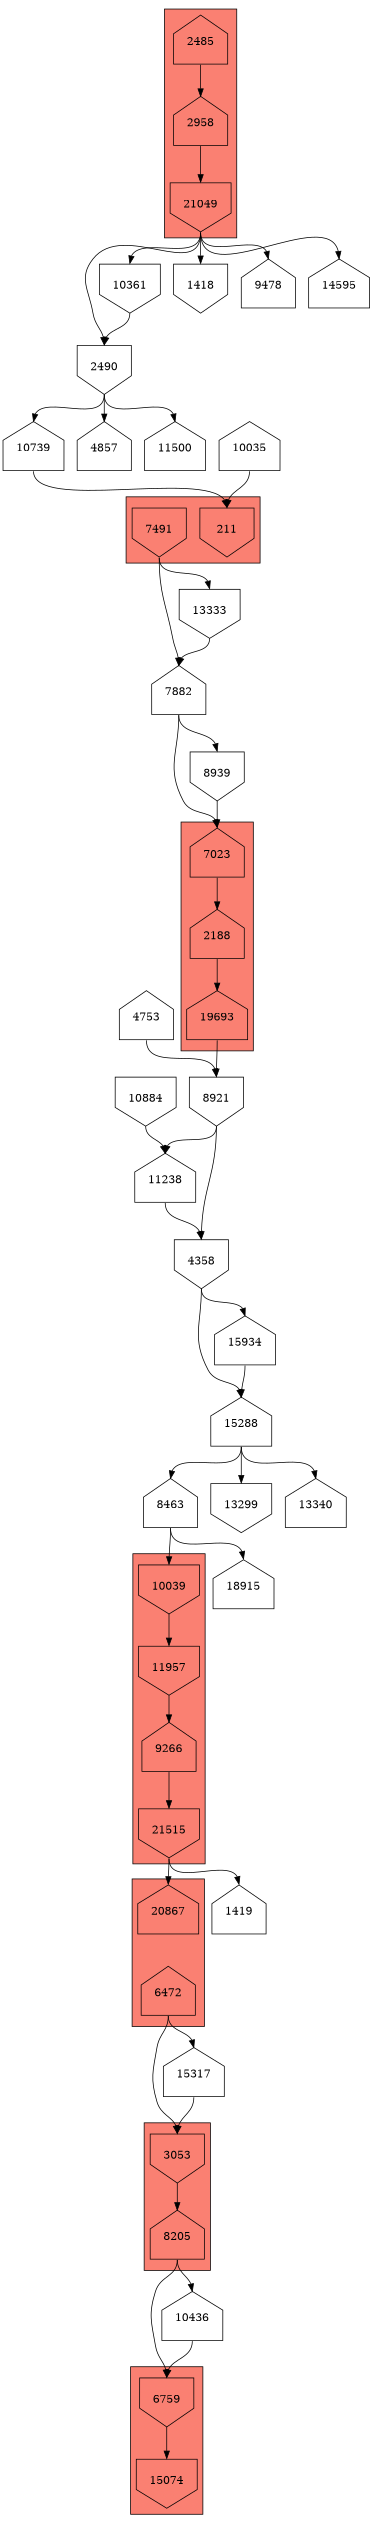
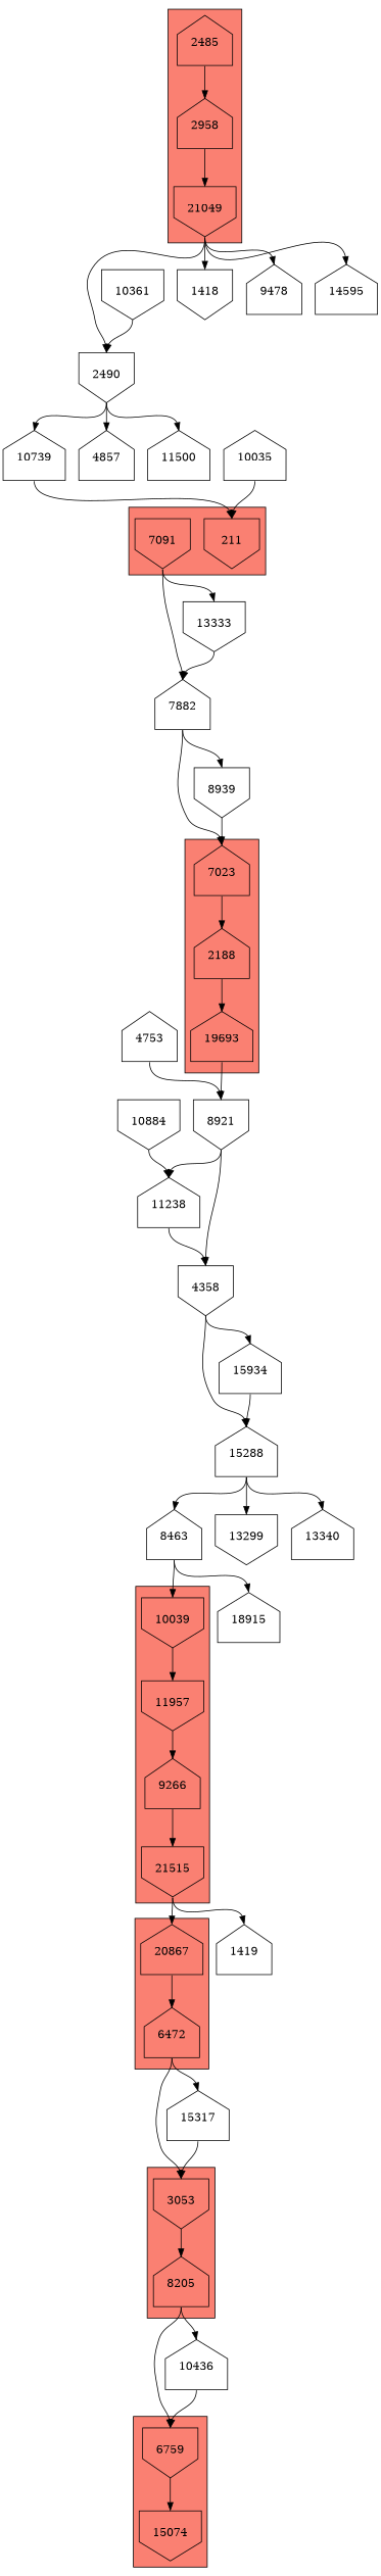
  digraph {
    node [shape=house]
    edge [headport=n tailport=s]
    7023 [height=1 width=1]
    2188 [height=1 width=1]
    19693 [height=1 width=1]
    10039 [height=1 shape=invhouse width=1]
    11957 [height=1 shape=invhouse width=1]
    9266 [height=1 width=1]
    21515 [height=1 shape=invhouse width=1]
    20867 [height=1 width=1]
    6472 [height=1 width=1]
    3053 [height=1 shape=invhouse width=1]
    8205 [height=1 width=1]
    6759 [height=1 shape=invhouse width=1]
    15074 [height=1 shape=invhouse width=1]
    211 [height=1 shape=invhouse width=1]
-   7491 [height=1 shape=invhouse width=1]
+   7491 [height=1 shape=invhouse width=1 label=7091]
    2485 [height=1 width=1]
    2958 [height=1 width=1]
    21049 [height=1 shape=invhouse width=1]
    8921 [height=1 shape=invhouse width=1]
    1419 [height=1 width=1]
    15317 [height=1 width=1]
    10436 [height=1 width=1]
    7882 [height=1 width=1]
    13333 [height=1 shape=invhouse width=1]
    2490 [height=1 shape=invhouse width=1]
    10361 [height=1 shape=invhouse width=1]
    1418 [height=1 shape=invhouse width=1]
    9478 [height=1 width=1]
    14595 [height=1 width=1]
    4358 [height=1 shape=invhouse width=1]
    11238 [height=1 width=1]
    8939 [height=1 shape=invhouse width=1]
    10739 [height=1 width=1]
    4857 [height=1 width=1]
    11500 [height=1 width=1]
    15288 [height=1 width=1]
    15934 [height=1 width=1]
    8463 [height=1 width=1]
    13299 [height=1 shape=invhouse width=1]
    13340 [height=1 width=1]
    18915 [height=1 width=1]
    10884 [height=1 shape=invhouse width=1]
    4753 [height=1 width=1]
    10035 [height=1 width=1]
    subgraph cluster_1 {
      fillcolor=salmon
      style=filled
      7023
      2188
      19693
    }
    subgraph cluster_2 {
      fillcolor=salmon
      style=filled
      10039
      11957
      9266
      21515
    }
    subgraph cluster_3 {
      fillcolor=salmon
      style=filled
      20867
      6472
    }
    subgraph cluster_4 {
      fillcolor=salmon
      style=filled
      3053
      8205
    }
    subgraph cluster_5 {
      fillcolor=salmon
      style=filled
      6759
      15074
    }
    subgraph cluster_6 {
      fillcolor=salmon
      style=filled
      211
      7491
    }
    subgraph cluster_7 {
      fillcolor=salmon
      style=filled
      2485
      2958
      21049
    }
    7023 -> 2188
    2188 -> 19693
    19693 -> 8921
    10039 -> 11957
    11957 -> 9266
    9266 -> 21515
    21515 -> 20867
    21515 -> 1419
+   20867 -> 6472
    6472 -> 3053
    6472 -> 15317
    3053 -> 8205
    8205 -> 6759
    8205 -> 10436
    6759 -> 15074
    7491 -> 7882
    7491 -> 13333
    2485 -> 2958
    2958 -> 21049
    21049 -> 2490
-   21049 -> 10361
    21049 -> 1418
    21049 -> 9478
    21049 -> 14595
    8921 -> 4358
    8921 -> 11238
    15317 -> 3053
    10436 -> 6759
    7882 -> 7023
    7882 -> 8939
    13333 -> 7882
    2490 -> 10739
    2490 -> 4857
    2490 -> 11500
    10361 -> 2490
    4358 -> 15288
    4358 -> 15934
    11238 -> 4358
    8939 -> 7023
    10739 -> 211
    15288 -> 8463
    15288 -> 13299
    15288 -> 13340
    15934 -> 15288
    8463 -> 10039
    8463 -> 18915
    10884 -> 11238
    4753 -> 8921
    10035 -> 211
  }
